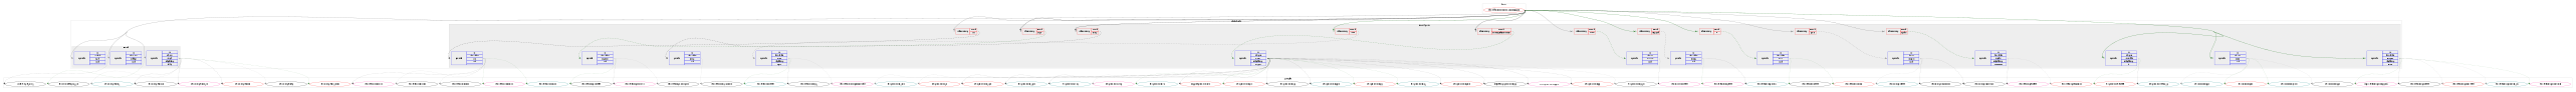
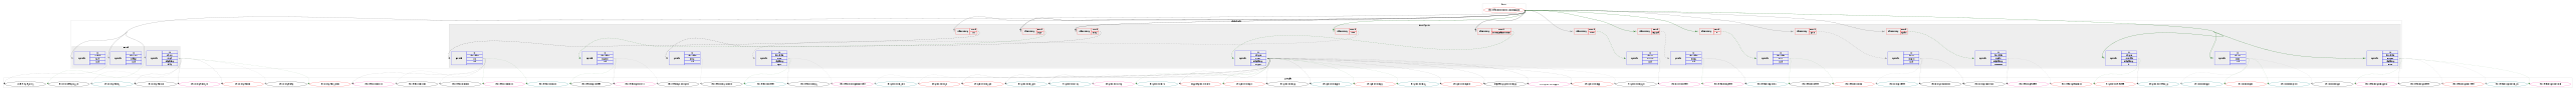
  digraph {
    compound=true
    concentrate=true
    fontname=Helvetica
    fontsize=10
    newrank=true
    rankdir=TB
    ranksep=1.5
    node [color=red fontname=Helvetica fontsize=10]
    edge [arrowhead=vee color=darkgreen headport=w style=dotted tailport=e weight=100]
    n1 [label="net-wireless/gr-osmosdr-0.1.4_p20180626-r3" width=4]
    n2 [color=blue label=<<TABLE BORDER="0" CELLBORDER="1" CELLSPACING="0" CELLPADDING="4" WIDTH="220"><TR><TD ROWSPAN="6" CELLPADDING="30">pack_dep</TD></TR><TR><TD WIDTH="110">no</TD></TR><TR><TD>sys-devel</TD></TR><TR><TD>make</TD></TR><TR><TD>none</TD></TR><TR><TD></TD></TR></TABLE>> shape=none]
    n3 [color=blue label=<<TABLE BORDER="0" CELLBORDER="1" CELLSPACING="0" CELLPADDING="4" WIDTH="220"><TR><TD ROWSPAN="6" CELLPADDING="30">pack_dep</TD></TR><TR><TD WIDTH="110">no</TD></TR><TR><TD>dev-python</TD></TR><TR><TD>cheetah</TD></TR><TR><TD>none</TD></TR><TR><TD></TD></TR></TABLE>> shape=none]
    n4 [color=blue label=<<TABLE BORDER="0" CELLBORDER="1" CELLSPACING="0" CELLPADDING="4" WIDTH="220"><TR><TD ROWSPAN="6" CELLPADDING="30">pack_dep</TD></TR><TR><TD WIDTH="110">no</TD></TR><TR><TD>dev-util</TD></TR><TR><TD>cmake</TD></TR><TR><TD>greaterequal</TD></TR><TR><TD>3.9.6</TD></TR></TABLE>> shape=none]
    n5 [color=blue label=<<TABLE BORDER="0" CELLBORDER="1" CELLSPACING="0" CELLPADDING="4" WIDTH="220"><TR><TD ROWSPAN="6" CELLPADDING="30">pack_dep</TD></TR><TR><TD WIDTH="110">no</TD></TR><TR><TD>net-wireless</TD></TR><TR><TD>bladerf</TD></TR><TR><TD>greaterequal</TD></TR><TR><TD>2018.08_rc1</TD></TR></TABLE>> shape=none]
    n6 [label=<<TABLE BORDER="0" CELLBORDER="1" CELLSPACING="0" CELLPADDING="4"><TR><TD ROWSPAN="3" CELLPADDING="10">use_conditional</TD></TR><TR><TD>positive</TD></TR><TR><TD>bladerf</TD></TR></TABLE>> shape=none]
    n7 [color=blue label=<<TABLE BORDER="0" CELLBORDER="1" CELLSPACING="0" CELLPADDING="4" WIDTH="220"><TR><TD ROWSPAN="6" CELLPADDING="30">pack_dep</TD></TR><TR><TD WIDTH="110">no</TD></TR><TR><TD>net-libs</TD></TR><TR><TD>libhackrf</TD></TR><TR><TD>none</TD></TR><TR><TD></TD></TR></TABLE>> shape=none]
    n8 [label=<<TABLE BORDER="0" CELLBORDER="1" CELLSPACING="0" CELLPADDING="4"><TR><TD ROWSPAN="3" CELLPADDING="10">use_conditional</TD></TR><TR><TD>positive</TD></TR><TR><TD>hackrf</TD></TR></TABLE>> shape=none]
    n9 [color=blue label=<<TABLE BORDER="0" CELLBORDER="1" CELLSPACING="0" CELLPADDING="4" WIDTH="220"><TR><TD ROWSPAN="6" CELLPADDING="30">pack_dep</TD></TR><TR><TD WIDTH="110">no</TD></TR><TR><TD>net-wireless</TD></TR><TR><TD>gr-iio</TD></TR><TR><TD>none</TD></TR><TR><TD></TD></TR></TABLE>> shape=none]
    n10 [label=<<TABLE BORDER="0" CELLBORDER="1" CELLSPACING="0" CELLPADDING="4"><TR><TD ROWSPAN="3" CELLPADDING="10">use_conditional</TD></TR><TR><TD>positive</TD></TR><TR><TD>iio</TD></TR></TABLE>> shape=none]
    n11 [color=blue label=<<TABLE BORDER="0" CELLBORDER="1" CELLSPACING="0" CELLPADDING="4" WIDTH="220"><TR><TD ROWSPAN="6" CELLPADDING="30">pack_dep</TD></TR><TR><TD WIDTH="110">no</TD></TR><TR><TD>net-wireless</TD></TR><TR><TD>gr-iqbal</TD></TR><TR><TD>none</TD></TR><TR><TD></TD></TR></TABLE>> shape=none]
    n12 [label=<<TABLE BORDER="0" CELLBORDER="1" CELLSPACING="0" CELLPADDING="4"><TR><TD ROWSPAN="3" CELLPADDING="10">use_conditional</TD></TR><TR><TD>positive</TD></TR><TR><TD>iqbalance</TD></TR></TABLE>> shape=none]
    n13 [color=blue label=<<TABLE BORDER="0" CELLBORDER="1" CELLSPACING="0" CELLPADDING="4" WIDTH="220"><TR><TD ROWSPAN="6" CELLPADDING="30">pack_dep</TD></TR><TR><TD WIDTH="110">no</TD></TR><TR><TD>net-libs</TD></TR><TR><TD>libmirisdr</TD></TR><TR><TD>none</TD></TR><TR><TD></TD></TR></TABLE>> shape=none]
    n14 [label=<<TABLE BORDER="0" CELLBORDER="1" CELLSPACING="0" CELLPADDING="4"><TR><TD ROWSPAN="3" CELLPADDING="10">use_conditional</TD></TR><TR><TD>positive</TD></TR><TR><TD>mirisdr</TD></TR></TABLE>> shape=none]
    n15 [color=blue label=<<TABLE BORDER="0" CELLBORDER="1" CELLSPACING="0" CELLPADDING="4" WIDTH="220"><TR><TD ROWSPAN="6" CELLPADDING="30">pack_dep</TD></TR><TR><TD WIDTH="110">no</TD></TR><TR><TD>dev-lang</TD></TR><TR><TD>python</TD></TR><TR><TD>greaterequal</TD></TR><TR><TD>2.7.5-r2</TD></TR></TABLE>> shape=none]
    n16 [label=<<TABLE BORDER="0" CELLBORDER="1" CELLSPACING="0" CELLPADDING="4"><TR><TD ROWSPAN="3" CELLPADDING="10">use_conditional</TD></TR><TR><TD>positive</TD></TR><TR><TD>python_targets_python2_7</TD></TR></TABLE>> shape=none]
    n17 [color=blue label=<<TABLE BORDER="0" CELLBORDER="1" CELLSPACING="0" CELLPADDING="4" WIDTH="220"><TR><TD ROWSPAN="6" CELLPADDING="30">pack_dep</TD></TR><TR><TD WIDTH="110">no</TD></TR><TR><TD>net-wireless</TD></TR><TR><TD>rtl-sdr</TD></TR><TR><TD>greaterequal</TD></TR><TR><TD>0.5.3</TD></TR></TABLE>> shape=none]
    n18 [label=<<TABLE BORDER="0" CELLBORDER="1" CELLSPACING="0" CELLPADDING="4"><TR><TD ROWSPAN="3" CELLPADDING="10">use_conditional</TD></TR><TR><TD>positive</TD></TR><TR><TD>rtlsdr</TD></TR></TABLE>> shape=none]
    n19 [color=blue label=<<TABLE BORDER="0" CELLBORDER="1" CELLSPACING="0" CELLPADDING="4" WIDTH="220"><TR><TD ROWSPAN="6" CELLPADDING="30">pack_dep</TD></TR><TR><TD WIDTH="110">no</TD></TR><TR><TD>net-wireless</TD></TR><TR><TD>sdrplay</TD></TR><TR><TD>none</TD></TR><TR><TD></TD></TR></TABLE>> shape=none]
    n20 [label=<<TABLE BORDER="0" CELLBORDER="1" CELLSPACING="0" CELLPADDING="4"><TR><TD ROWSPAN="3" CELLPADDING="10">use_conditional</TD></TR><TR><TD>positive</TD></TR><TR><TD>sdrplay</TD></TR></TABLE>> shape=none]
    n21 [color=blue label=<<TABLE BORDER="0" CELLBORDER="1" CELLSPACING="0" CELLPADDING="4" WIDTH="220"><TR><TD ROWSPAN="6" CELLPADDING="30">pack_dep</TD></TR><TR><TD WIDTH="110">no</TD></TR><TR><TD>net-wireless</TD></TR><TR><TD>soapysdr</TD></TR><TR><TD>none</TD></TR><TR><TD></TD></TR></TABLE>> shape=none]
    n22 [label=<<TABLE BORDER="0" CELLBORDER="1" CELLSPACING="0" CELLPADDING="4"><TR><TD ROWSPAN="3" CELLPADDING="10">use_conditional</TD></TR><TR><TD>positive</TD></TR><TR><TD>soapy</TD></TR></TABLE>> shape=none]
    n23 [color=blue label=<<TABLE BORDER="0" CELLBORDER="1" CELLSPACING="0" CELLPADDING="4" WIDTH="220"><TR><TD ROWSPAN="6" CELLPADDING="30">pack_dep</TD></TR><TR><TD WIDTH="110">no</TD></TR><TR><TD>net-wireless</TD></TR><TR><TD>uhd</TD></TR><TR><TD>none</TD></TR><TR><TD></TD></TR></TABLE>> shape=none]
    n24 [label=<<TABLE BORDER="0" CELLBORDER="1" CELLSPACING="0" CELLPADDING="4"><TR><TD ROWSPAN="3" CELLPADDING="10">use_conditional</TD></TR><TR><TD>positive</TD></TR><TR><TD>uhd</TD></TR></TABLE>> shape=none]
    n25 [color=blue label=<<TABLE BORDER="0" CELLBORDER="1" CELLSPACING="0" CELLPADDING="4" WIDTH="220"><TR><TD ROWSPAN="6" CELLPADDING="30">pack_dep</TD></TR><TR><TD WIDTH="110">no</TD></TR><TR><TD>dev-lang</TD></TR><TR><TD>python-exec</TD></TR><TR><TD>greaterequal</TD></TR><TR><TD>2</TD></TR></TABLE>> shape=none]
    n26 [color=blue label=<<TABLE BORDER="0" CELLBORDER="1" CELLSPACING="0" CELLPADDING="4" WIDTH="220"><TR><TD ROWSPAN="6" CELLPADDING="30">pack_dep</TD></TR><TR><TD WIDTH="110">no</TD></TR><TR><TD>dev-libs</TD></TR><TR><TD>boost</TD></TR><TR><TD>none</TD></TR><TR><TD></TD></TR></TABLE>> shape=none]
    n27 [color=blue label=<<TABLE BORDER="0" CELLBORDER="1" CELLSPACING="0" CELLPADDING="4" WIDTH="220"><TR><TD ROWSPAN="6" CELLPADDING="30">pack_dep</TD></TR><TR><TD WIDTH="110">no</TD></TR><TR><TD>net-wireless</TD></TR><TR><TD>gnuradio</TD></TR><TR><TD>greaterequal</TD></TR><TR><TD>3.7_rc</TD></TR></TABLE>> shape=none]
    n28 [color=black label="dev-python/cheetah-2.4.4-r1" width=4]
    n29 [label="dev-util/cmake-3.10.3" width=4]
    n30 [color=deeppink label="dev-util/cmake-3.11.4-r1" width=4]
    n31 [color=black label="dev-util/cmake-3.12.3" width=4]
    n32 [color=teal label="dev-util/cmake-3.73.4" width=4]
    n33 [label="dev-util/cmake-3.14.0_rc3" width=4]
    n34 [color=black label="dev-util/cmake-3.9.6" width=4]
    n35 [color=black label="sys-devel/make-4.2.1-r4" width=4]
    n36 [label="net-wireless/bladerf-2018.08" width=4]
    n37 [color=deeppink label="net-wireless/bladerf-9999" width=4]
    n38 [color=black label="net-libs/libhackrf-2017.02.1" width=4]
    n39 [color=black label="net-libs/libhackrf-2018.01.1" width=4]
    n40 [color=teal label="net-libs/libhackrf-9999" width=4]
    n41 [label="net-wireless/gr-iio-0.3-r2" width=4]
    n42 [color=black label="net-wireless/gr-iio-9999" width=4]
    n43 [color=teal label="net-wireless/gr-iqbal-0.37.2" width=4]
    n44 [color=deeppink label="net-wireless/gr-iqbal-9999" width=4]
    n45 [color=deeppink label="net-libs/libmirisdr-9999" width=4]
    n46 [color=deeppink label="dev-lang/python-2.7.15" width=4]
    n47 [color=teal label="dev-lang/python-2.7.16" width=4]
    n48 [color=teal label="dev-lang/python-3.4.5-r1" width=4]
    n49 [label="dev-lang/python-3.4.6-r1" width=4]
    n50 [label="dev-lang/python-3.4.8" width=4]
    n51 [color=teal label="dev-lang/python-3.4.8-r1" width=4]
    n52 [color=black label="dev-lang/python-3.5.4-r1" width=4]
    n53 [label="dev-lang/python-3.5.5" width=4]
    n54 [color=deeppink label="python-lang/python-3.5.5-r1" width=4]
    n55 [color=black label="greaterequal-lang/python-3.5.6" width=4]
    n56 [label="dev-lang/python-3.6.3-r1" width=4]
    n57 [color=teal label="dev-lang/python-3.6.4" width=4]
    n58 [label="dev-lang/python-3.6.5" width=4]
    n59 [color=teal label="dev-lang/python-3.6.5-r1" width=4]
    n60 [color=black label="dev-lang/python-3.6.6" width=4]
    n61 [label="dev-lang/python-3.6.8" width=4]
    n62 [label="iqbalance-lang/python-3.7.0" width=4]
    n63 [color=teal label="dev-lang/python-3.7.2" width=4]
    n64 [color=deeppink label="net-wireless/rtl-sdr-0.5.3_p20170919" width=4]
    n65 [color=black label="net-wireless/rtl-sdr-0.5.4" width=4]
    n66 [color=teal label="net-wireless/rtl-sdr-9999" width=4]
    n67 [color=black label="net-wireless/sdrplay-2.13.1-r1" width=4]
    n68 [color=black label="net-wireless/soapysdr-0.6.1-r1" width=4]
    n69 [color=deeppink label="net-wireless/soapysdr-0.7.0" width=4]
    n70 [color=black label="net-wireless/soapysdr-9999" width=4]
    n71 [color=black label="net-wireless/uhd-3.10.3.0" width=4]
    n72 [color=deeppink label="net-wireless/uhd-3.11.0.0" width=4]
    n73 [color=teal label="net-wireless/uhd-3.12.0.0" width=4]
    n74 [color=deeppink label="net-wireless/uhd-3.13.0.1" width=4]
    n75 [color=black label="net-wireless/uhd-3.13.1.0" width=4]
    n76 [color=teal label="dev-lang/python-exec-2.4.6" width=4]
    n77 [label="dev-lang/python-exec-9999" width=4]
    n78 [label="dev-libs/boost-1.63.0" width=4]
    n79 [color=teal label="dev-libs/boost-1.65.0" width=4]
    n80 [color=black label="dev-libs/boost-1.66.0" width=4]
    n81 [color=teal label="dev-libs/boost-1.67.0-r1" width=4]
-   n82 [color=deeppink label="iqbal-wireless/gnuradio-3.6.5.1-r2" width=4]
+   n82 [color=deeppink label="net-wireless/gnuradio-3.6.5.1-r2" width=4]
    n83 [color=deeppink label="net-wireless/gnuradio-3.7.11-r3" width=4]
    n84 [color=teal label="net-wireless/gnuradio-3.7.13.4-r2" width=4]
    n85 [label="net-wireless/gnuradio-3.7.9999" width=4]
    n86 [color=black label="net-wireless/gnuradio-9999" width=4]
    subgraph cluster_1 {
      color=gray
      label=<<i>ebuild</i>>
      rank=same
      n1
    }
    subgraph cluster_2 {
      color=gray
      label=<<i>dependencies</i>>
      subgraph cluster_3 {
        color=gray
        fillcolor="#eeeeee"
        label=<<i>compile</i>>
        style=filled
        subgraph sub_4 {
          color=gray
          fillcolor="#eeeeee"
          label=<<i>compile</i>>
          style=filled
          n2
        }
        subgraph sub_5 {
          color=gray
          fillcolor="#eeeeee"
          label=<<i>compile</i>>
          style=filled
          n3
        }
        subgraph sub_6 {
          color=gray
          fillcolor="#eeeeee"
          label=<<i>compile</i>>
          style=filled
          n4
        }
      }
      subgraph cluster_7 {
        color=gray
        fillcolor="#eeeeee"
        label=<<i>compile and run</i>>
        style=filled
        subgraph sub_8 {
          color=gray
          fillcolor="#eeeeee"
          label=<<i>compile and run</i>>
          style=filled
          n6
          subgraph sub_9 {
            color=gray
            fillcolor="#eeeeee"
            label=<<i>compile and run</i>>
            style=filled
            n5
          }
        }
        subgraph sub_10 {
          color=gray
          fillcolor="#eeeeee"
          label=<<i>compile and run</i>>
          style=filled
          n8
          subgraph sub_11 {
            color=gray
            fillcolor="#eeeeee"
            label=<<i>compile and run</i>>
            style=filled
            n7
          }
        }
        subgraph sub_12 {
          color=gray
          fillcolor="#eeeeee"
          label=<<i>compile and run</i>>
          style=filled
          n10
          subgraph sub_13 {
            color=gray
            fillcolor="#eeeeee"
            label=<<i>compile and run</i>>
            style=filled
            n9
          }
        }
        subgraph sub_14 {
          color=gray
          fillcolor="#eeeeee"
          label=<<i>compile and run</i>>
          style=filled
          n12
          subgraph sub_15 {
            color=gray
            fillcolor="#eeeeee"
            label=<<i>compile and run</i>>
            style=filled
            n11
          }
        }
        subgraph sub_16 {
          color=gray
          fillcolor="#eeeeee"
          label=<<i>compile and run</i>>
          style=filled
          n14
          subgraph sub_17 {
            color=gray
            fillcolor="#eeeeee"
            label=<<i>compile and run</i>>
            style=filled
            n13
          }
        }
        subgraph sub_18 {
          color=gray
          fillcolor="#eeeeee"
          label=<<i>compile and run</i>>
          style=filled
          n16
          subgraph sub_19 {
            color=gray
            fillcolor="#eeeeee"
            label=<<i>compile and run</i>>
            style=filled
            n15
          }
        }
        subgraph sub_20 {
          color=gray
          fillcolor="#eeeeee"
          label=<<i>compile and run</i>>
          style=filled
          n18
          subgraph sub_21 {
            color=gray
            fillcolor="#eeeeee"
            label=<<i>compile and run</i>>
            style=filled
            n17
          }
        }
        subgraph sub_22 {
          color=gray
          fillcolor="#eeeeee"
          label=<<i>compile and run</i>>
          style=filled
          n20
          subgraph sub_23 {
            color=gray
            fillcolor="#eeeeee"
            label=<<i>compile and run</i>>
            style=filled
            n19
          }
        }
        subgraph sub_24 {
          color=gray
          fillcolor="#eeeeee"
          label=<<i>compile and run</i>>
          style=filled
          n22
          subgraph sub_25 {
            color=gray
            fillcolor="#eeeeee"
            label=<<i>compile and run</i>>
            style=filled
            n21
          }
        }
        subgraph sub_26 {
          color=gray
          fillcolor="#eeeeee"
          label=<<i>compile and run</i>>
          style=filled
          n24
          subgraph sub_27 {
            color=gray
            fillcolor="#eeeeee"
            label=<<i>compile and run</i>>
            style=filled
            n23
          }
        }
        subgraph sub_28 {
          color=gray
          fillcolor="#eeeeee"
          label=<<i>compile and run</i>>
          style=filled
          n25
        }
        subgraph sub_29 {
          color=gray
          fillcolor="#eeeeee"
          label=<<i>compile and run</i>>
          style=filled
          n26
        }
        subgraph sub_30 {
          color=gray
          fillcolor="#eeeeee"
          label=<<i>compile and run</i>>
          style=filled
          n27
        }
      }
      subgraph cluster_31 {
        color=gray
        fillcolor="#eeeeee"
        label=<<i>run</i>>
        style=filled
      }
    }
    subgraph cluster_32 {
      color=gray
      label=<<i>candidates</i>>
      rank=same
      subgraph sub_33 {
        color=black
        label=<<i>candidates</i>>
        nodesep=1
        rank=same
        n28
      }
      subgraph sub_34 {
        color=black
        label=<<i>candidates</i>>
        nodesep=1
        rank=same
        n29
        n30
        n31
        n32
        n33
        n34
      }
      subgraph sub_35 {
        color=black
        label=<<i>candidates</i>>
        nodesep=1
        rank=same
        n35
      }
      subgraph sub_36 {
        color=black
        label=<<i>candidates</i>>
        nodesep=1
        rank=same
        n36
        n37
      }
      subgraph sub_37 {
        color=black
        label=<<i>candidates</i>>
        nodesep=1
        rank=same
        n38
        n39
        n40
      }
      subgraph sub_38 {
        color=black
        label=<<i>candidates</i>>
        nodesep=1
        rank=same
        n41
        n42
      }
      subgraph sub_39 {
        color=black
        label=<<i>candidates</i>>
        nodesep=1
        rank=same
        n43
        n44
      }
      subgraph sub_40 {
        color=black
        label=<<i>candidates</i>>
        nodesep=1
        rank=same
        n45
      }
      subgraph sub_41 {
        color=black
        label=<<i>candidates</i>>
        nodesep=1
        rank=same
        n46
        n47
        n48
        n49
        n50
        n51
        n52
        n53
        n54
        n55
        n56
        n57
        n58
        n59
        n60
        n61
        n62
        n63
      }
      subgraph sub_42 {
        color=black
        label=<<i>candidates</i>>
        nodesep=1
        rank=same
        n64
        n65
        n66
      }
      subgraph sub_43 {
        color=black
        label=<<i>candidates</i>>
        nodesep=1
        rank=same
        n67
      }
      subgraph sub_44 {
        color=black
        label=<<i>candidates</i>>
        nodesep=1
        rank=same
        n68
        n69
        n70
      }
      subgraph sub_45 {
        color=black
        label=<<i>candidates</i>>
        nodesep=1
        rank=same
        n71
        n72
        n73
        n74
        n75
      }
      subgraph sub_46 {
        color=black
        label=<<i>candidates</i>>
        nodesep=1
        rank=same
        n76
        n77
      }
      subgraph sub_47 {
        color=black
        label=<<i>candidates</i>>
        nodesep=1
        rank=same
        n78
        n79
        n80
        n81
      }
      subgraph sub_48 {
        color=black
        label=<<i>candidates</i>>
        nodesep=1
        rank=same
        n82
        n83
        n84
        n85
        n86
      }
    }
    n1 -> n2 [color=gray40 style=solid weight=20]
    n1 -> n3 [color=gray40 style=solid weight=20]
    n1 -> n4 [color=gray40 style=solid weight=20]
    n1 -> n6 [arrowhead=odotvee color=gray40 style=solid weight=20]
    n1 -> n8 [arrowhead=odotvee color=gray40 style=solid weight=20]
    n1 -> n10 [arrowhead=odotvee style=solid weight=20]
    n1 -> n12 [arrowhead=odotvee style=solid weight=20]
    n1 -> n14 [arrowhead=odotvee color=gray40 style=solid weight=20]
    n1 -> n16 [arrowhead=odotvee color=black style=solid weight=20]
    n1 -> n18 [arrowhead=odotvee style=solid weight=20]
    n1 -> n20 [arrowhead=odotvee color=black style=solid weight=20]
    n1 -> n22 [arrowhead=odotvee color=black style=solid weight=20]
    n1 -> n24 [arrowhead=odotvee color=gray40 style=solid weight=20]
    n1 -> n25 [arrowhead=odotvee style=solid weight=20]
    n1 -> n26 [arrowhead=odotvee style=solid weight=20]
    n1 -> n27 [arrowhead=odotvee style=solid weight=20]
    n2 -> n35 [color=black]
    n3 -> n28
    n4 -> n29 [color=black]
    n4 -> n30 [color=black]
    n4 -> n31 [color=black]
    n4 -> n32 [color=gray40]
    n4 -> n33
    n4 -> n34 [color=gray40]
    n5 -> n36 [color=gray40]
    n5 -> n37 [color=black]
    n6 -> n5 [style=dashed weight=20]
    n7 -> n38 [color=black]
    n7 -> n39 [color=black]
    n7 -> n40 [color=gray40]
    n8 -> n7 [color=gray40 style=dashed weight=20]
    n9 -> n41
    n9 -> n42
    n10 -> n9 [style=dashed weight=20]
    n11 -> n43 [color=black]
    n11 -> n44
    n12 -> n11 [color=gray40 style=dashed weight=20]
    n13 -> n45 [color=black]
    n14 -> n13 [style=dashed weight=20]
    n15 -> n46 [color=gray40]
    n15 -> n47 [color=black]
    n15 -> n48 [color=black]
    n15 -> n49 [color=black]
    n15 -> n50 [color=gray40]
    n15 -> n51 [color=gray40]
    n15 -> n52 [color=gray40]
    n15 -> n53 [color=black]
    n15 -> n54 [color=black]
    n15 -> n55 [color=black]
    n15 -> n56 [color=black]
    n15 -> n57
    n15 -> n58
    n15 -> n59 [color=black]
    n15 -> n60 [color=black]
    n15 -> n61
    n15 -> n62 [color=black]
    n15 -> n63
    n16 -> n15 [style=dashed weight=20]
    n17 -> n64 [color=gray40]
    n17 -> n65 [color=black]
    n17 -> n66
    n18 -> n17 [color=gray40 style=dashed weight=20]
    n19 -> n67 [color=gray40]
    n20 -> n19 [color=black style=dashed weight=20]
    n21 -> n68 [color=gray40]
    n21 -> n69 [color=black]
    n21 -> n70
    n22 -> n21 [style=dashed weight=20]
    n23 -> n71 [color=gray40]
    n23 -> n72 [color=black]
    n23 -> n73
    n23 -> n74
    n23 -> n75 [color=gray40]
    n24 -> n23 [color=black style=dashed weight=20]
    n25 -> n76 [color=black]
    n25 -> n77
    n26 -> n78
    n26 -> n79 [color=gray40]
    n26 -> n80 [color=gray40]
    n26 -> n81
    n27 -> n82
    n27 -> n83
    n27 -> n84 [color=gray40]
    n27 -> n85 [color=gray40]
    n27 -> n86 [color=black]
  }
